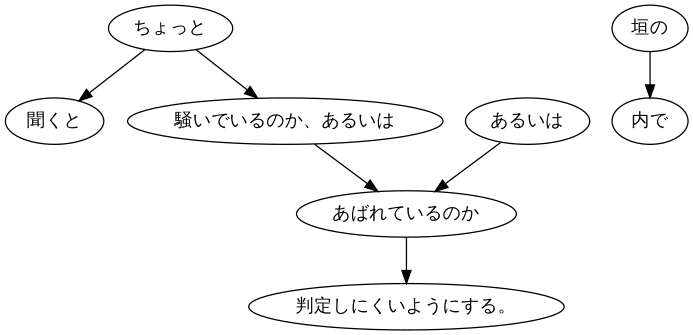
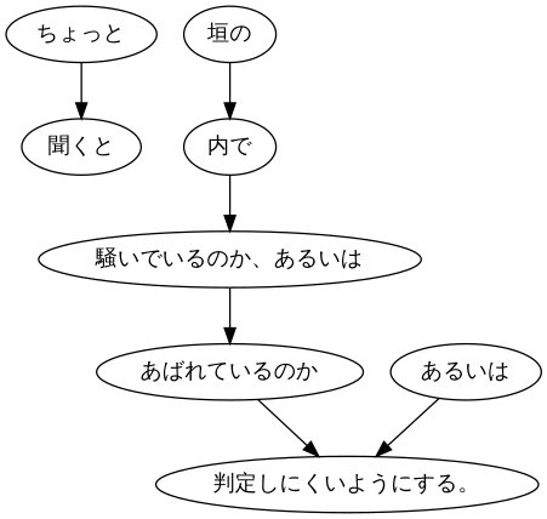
  digraph {
    fontname="Noto Serif"
    node [fontname="Noto Serif"]
    edge [fontname="Noto Serif"]
    n1 [label="ちょっと"]
    n2 [label="聞くと"]
    n3 [label="判定しにくいようにする。"]
    n4 [label="垣の"]
    n5 [label="内で"]
    n6 [label="騒いでいるのか、あるいは"]
    n7 [label="あばれているのか"]
    n8 [label="あるいは"]
    n1 -> n2
    n4 -> n5
-   n1 -> n6
+   n5 -> n6
    n6 -> n7
    n7 -> n3
-   n8 -> n7
+   n8 -> n3
  }
